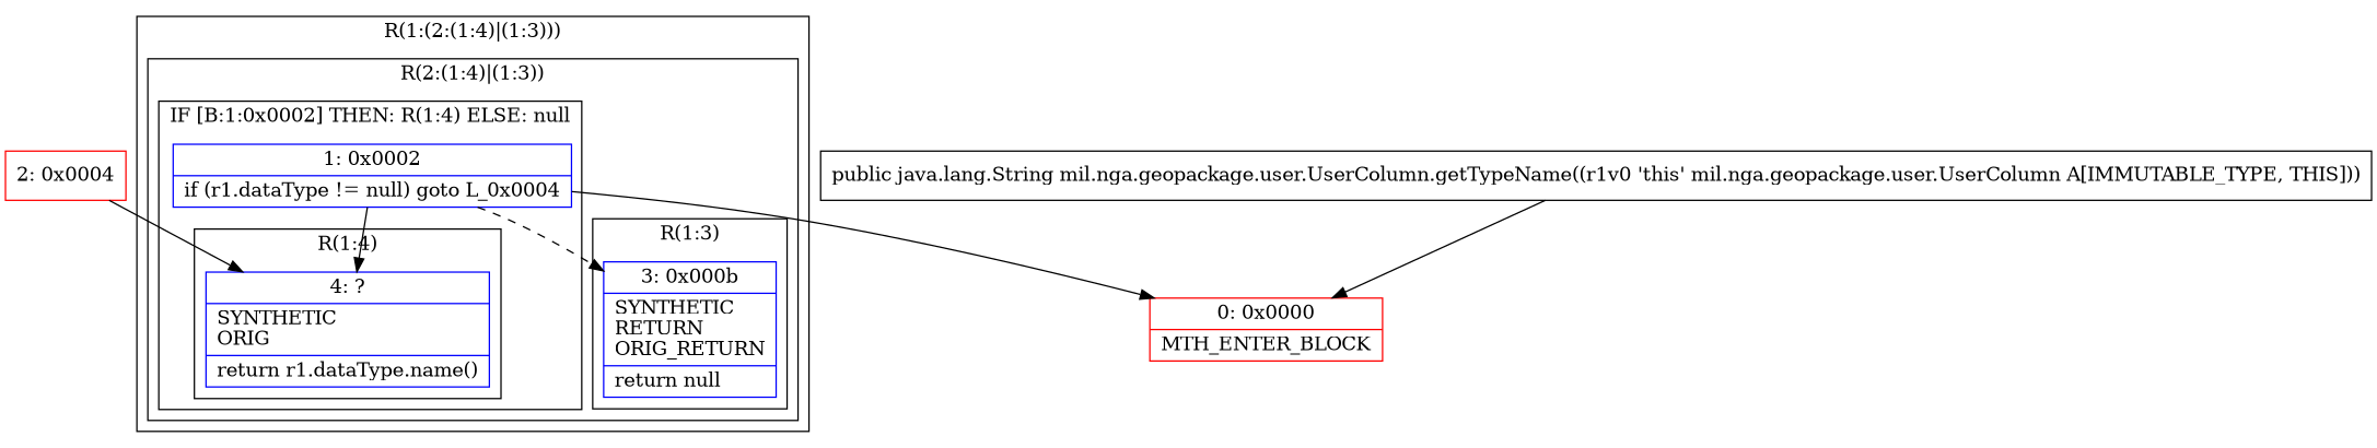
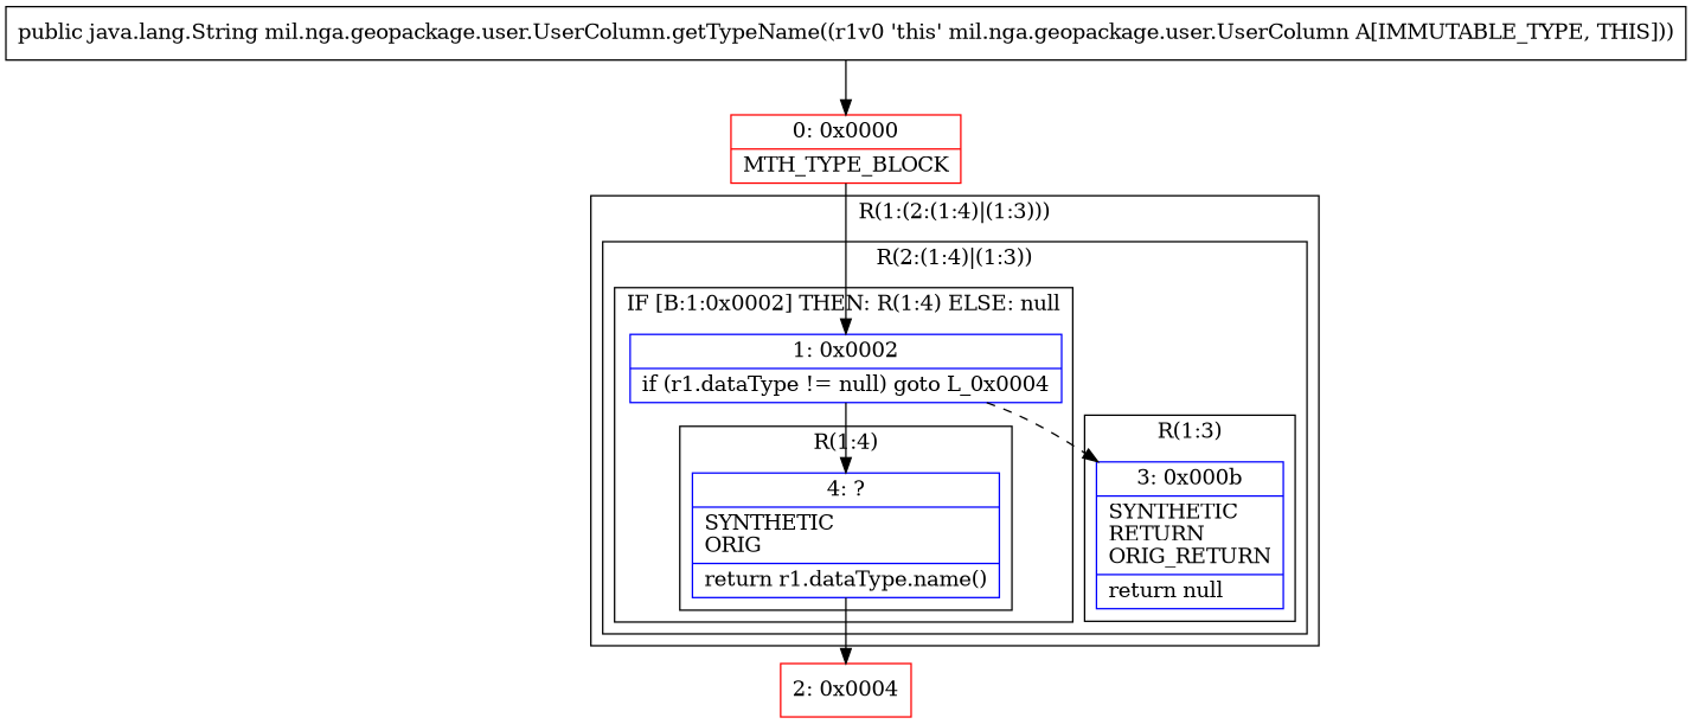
  digraph {
    node [color=blue shape=record]
    n1 [label="{4\:\ ?|SYNTHETIC\lORIG\l|return r1.dataType.name()\l}"]
    n2 [label="{1\:\ 0x0002|if (r1.dataType != null) goto L_0x0004\l}"]
    n3 [label="{3\:\ 0x000b|SYNTHETIC\lRETURN\lORIG_RETURN\l|return null\l}"]
    n4 [color=red label="{2\:\ 0x0004}"]
-   n5 [color=red label="{0\:\ 0x0000|MTH_ENTER_BLOCK\l}"]
+   n5 [color=red label="{0\:\ 0x0000|MTH_TYPE_BLOCK\l}"]
    n6 [label="{public java.lang.String mil.nga.geopackage.user.UserColumn.getTypeName((r1v0 'this' mil.nga.geopackage.user.UserColumn A[IMMUTABLE_TYPE, THIS])) }" color=""]
    subgraph cluster_1 {
      label="R(1:(2:(1:4)|(1:3)))"
      subgraph cluster_2 {
        label="R(2:(1:4)|(1:3))"
        subgraph cluster_3 {
          label="IF [B:1:0x0002] THEN: R(1:4) ELSE: null"
          n2
          subgraph cluster_4 {
            label="R(1:4)"
            n1
          }
        }
        subgraph cluster_5 {
          label="R(1:3)"
          n3
        }
      }
    }
    n2 -> n1
    n2 -> n3 [style=dashed]
-   n4 -> n1
-   n2 -> n5
+   n1 -> n4
+   n5 -> n2
    n6 -> n5
  }
